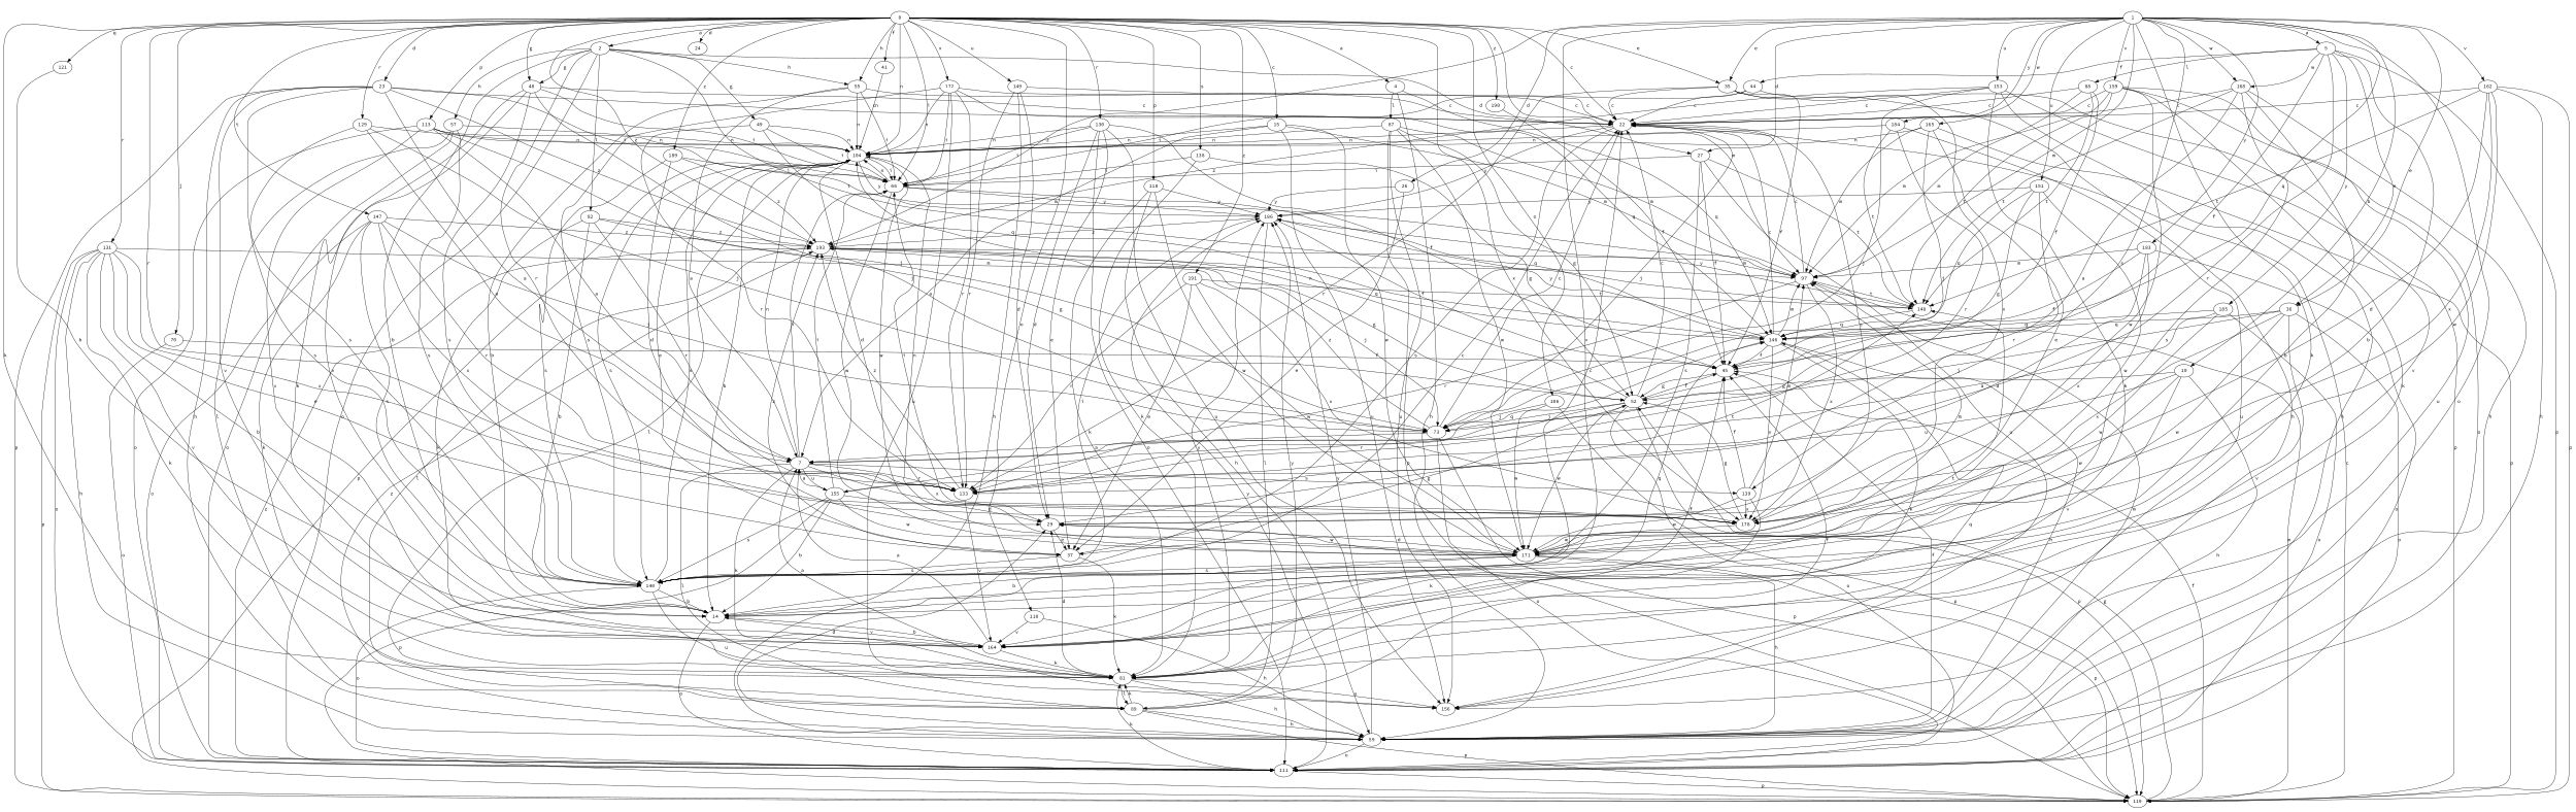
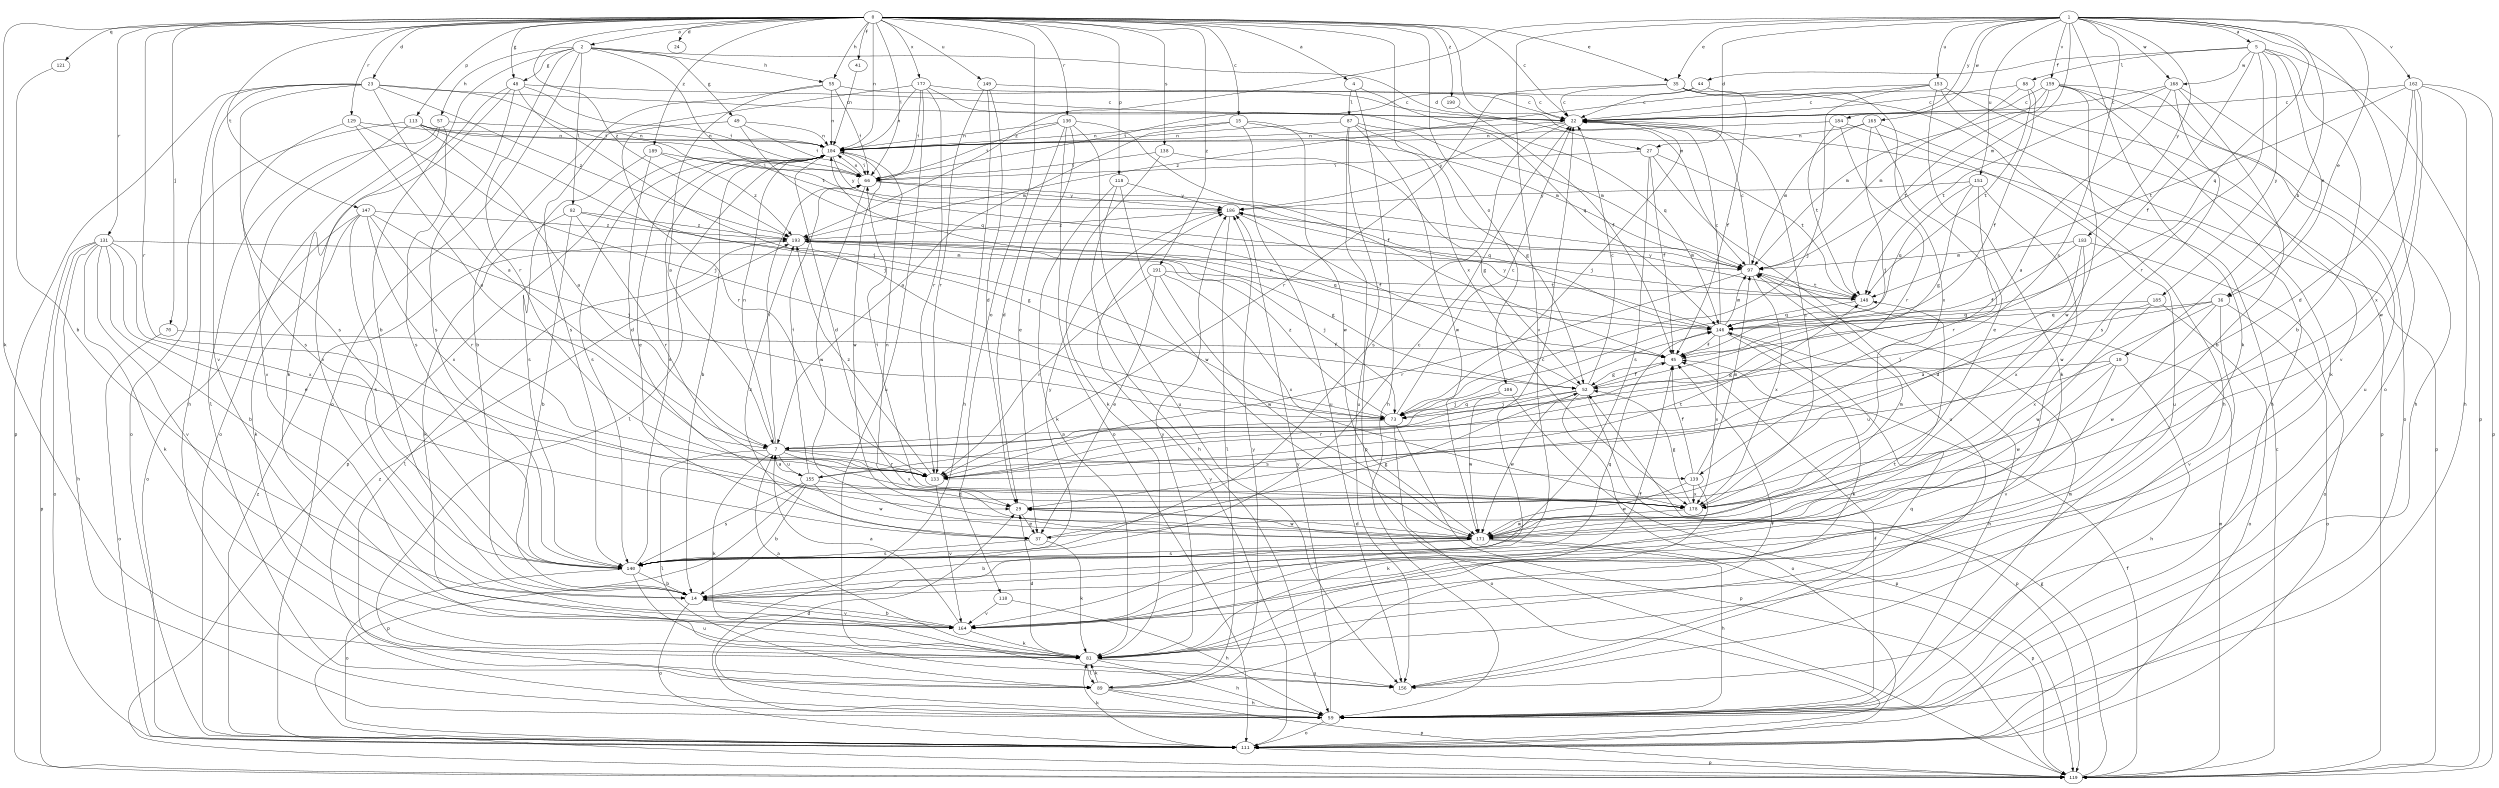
  strict digraph {
    fontname="Source Code Pro"
    node [fontname="Source Code Pro"]
    edge [fontname="Source Code Pro"]
    0
    2
    4
    15
    22
    23
    24
    35
    41
    48
    55
    66
    70
    81
    97
    104
    106
    110
    113
    118
    121
    129
    130
    131
    133
    138
    147
    149
    172
    178
    189
    190
    191
    193
    27
    111
    14
    49
    57
    82
    148
    n42 [label=146]
    59
    87
    7
    171
    156
    73
    140
    186
    164
    119
    45
    89
    29
    37
    52
    1
    5
    10
-   26
    36
    139
    151
    153
    159
    162
    165
    168
    183
    184
    44
    88
    185
    155
    0 -> 2 [label=a]
    0 -> 4 [label=a]
    0 -> 15 [label=c]
    0 -> 22 [label=c]
    0 -> 23 [label=d]
    0 -> 24 [label=d]
    0 -> 35 [label=e]
    0 -> 41 [label=f]
    0 -> 48 [label=g]
    0 -> 55 [label=h]
    0 -> 66 [label=i]
    0 -> 70 [label=j]
    0 -> 81 [label=k]
    0 -> 97 [label=m]
    0 -> 104 [label=n]
    0 -> 106 [label=o]
    0 -> 110 [label=o]
    0 -> 113 [label=p]
    0 -> 118 [label=p]
    0 -> 121 [label=q]
    0 -> 129 [label=r]
    0 -> 130 [label=r]
    0 -> 131 [label=r]
    0 -> 133 [label=r]
    0 -> 138 [label=s]
    0 -> 147 [label=t]
    0 -> 149 [label=u]
    0 -> 172 [label=x]
    0 -> 178 [label=x]
    0 -> 189 [label=z]
    0 -> 190 [label=z]
    0 -> 191 [label=z]
    0 -> 193 [label=z]
    2 -> 48 [label=g]
    2 -> 55 [label=h]
    2 -> 133 [label=r]
    2 -> 27 [label=d]
    2 -> 111 [label=o]
    2 -> 14 [label=b]
    2 -> 49 [label=g]
    2 -> 57 [label=h]
    2 -> 82 [label=l]
    2 -> 148 [label=t]
    4 -> n42 [label=q]
    4 -> 59 [label=h]
    4 -> 87 [label=l]
    15 -> 97 [label=m]
    15 -> 104 [label=n]
    15 -> 7 [label=a]
    15 -> 171 [label=w]
    15 -> 156 [label=u]
    22 -> 104 [label=n]
    22 -> 73 [label=j]
    22 -> 140 [label=s]
    22 -> 186 [label=y]
    23 -> 22 [label=c]
    23 -> 66 [label=i]
    23 -> 193 [label=z]
    23 -> 59 [label=h]
    23 -> 7 [label=a]
    23 -> 140 [label=s]
    23 -> 164 [label=v]
    23 -> 119 [label=p]
    35 -> 22 [label=c]
    35 -> 133 [label=r]
    35 -> 178 [label=x]
    35 -> 59 [label=h]
    35 -> 45 [label=f]
    41 -> 104 [label=n]
    48 -> 22 [label=c]
    48 -> 66 [label=i]
    48 -> 81 [label=k]
    48 -> 73 [label=j]
    48 -> 140 [label=s]
    48 -> 164 [label=v]
    55 -> 22 [label=c]
    55 -> 66 [label=i]
    55 -> 104 [label=n]
    55 -> 14 [label=b]
    55 -> 7 [label=a]
    66 -> 104 [label=n]
    66 -> n42 [label=q]
    66 -> 171 [label=w]
    66 -> 186 [label=y]
    70 -> 111 [label=o]
    70 -> 45 [label=f]
    81 -> 59 [label=h]
    81 -> 7 [label=a]
    81 -> 156 [label=u]
    81 -> 186 [label=y]
    81 -> 89 [label=l]
    81 -> 29 [label=d]
    97 -> 22 [label=c]
    97 -> 133 [label=r]
    97 -> 178 [label=x]
    97 -> 148 [label=t]
    104 -> 66 [label=i]
    104 -> 14 [label=b]
    104 -> 171 [label=w]
    104 -> 140 [label=s]
    104 -> 186 [label=y]
    104 -> 119 [label=p]
    104 -> 89 [label=l]
    104 -> 29 [label=d]
    104 -> 37 [label=e]
    106 -> 171 [label=w]
    106 -> 73 [label=j]
    106 -> 119 [label=p]
    110 -> 59 [label=h]
    110 -> 164 [label=v]
    113 -> 97 [label=m]
    113 -> 104 [label=n]
    113 -> 111 [label=o]
    113 -> 7 [label=a]
    113 -> 73 [label=j]
    113 -> 164 [label=v]
    118 -> 81 [label=k]
    118 -> 59 [label=h]
    118 -> 171 [label=w]
    118 -> 186 [label=y]
    121 -> 14 [label=b]
    129 -> 104 [label=n]
    129 -> 7 [label=a]
    129 -> 73 [label=j]
    129 -> 140 [label=s]
    130 -> 66 [label=i]
    130 -> 104 [label=n]
    130 -> 111 [label=o]
    130 -> 156 [label=u]
    130 -> 45 [label=f]
    130 -> 29 [label=d]
    130 -> 37 [label=e]
    131 -> 81 [label=k]
    131 -> 97 [label=m]
    131 -> 178 [label=x]
    131 -> 111 [label=o]
    131 -> 14 [label=b]
    131 -> 59 [label=h]
    131 -> 164 [label=v]
    131 -> 119 [label=p]
    131 -> 37 [label=e]
    133 -> 193 [label=z]
    133 -> 164 [label=v]
    138 -> 66 [label=i]
    138 -> 81 [label=k]
    138 -> 52 [label=g]
    147 -> 81 [label=k]
    147 -> 133 [label=r]
    147 -> 178 [label=x]
    147 -> 193 [label=z]
    147 -> 111 [label=o]
    147 -> 73 [label=j]
    147 -> 140 [label=s]
    149 -> 22 [label=c]
    149 -> 133 [label=r]
    149 -> 59 [label=h]
    149 -> 29 [label=d]
    172 -> 22 [label=c]
    172 -> 66 [label=i]
    172 -> 104 [label=n]
    172 -> 133 [label=r]
    172 -> n42 [label=q]
    172 -> 156 [label=u]
    172 -> 140 [label=s]
    178 -> 22 [label=c]
    178 -> 66 [label=i]
    178 -> 171 [label=w]
    178 -> 52 [label=g]
    189 -> 66 [label=i]
    189 -> 193 [label=z]
    189 -> 140 [label=s]
    189 -> 29 [label=d]
    190 -> 45 [label=f]
    191 -> 133 [label=r]
    191 -> 178 [label=x]
    191 -> 148 [label=t]
    191 -> 171 [label=w]
    191 -> 37 [label=e]
    193 -> 97 [label=m]
    193 -> n42 [label=q]
    193 -> 73 [label=j]
    193 -> 89 [label=l]
    193 -> 52 [label=g]
    27 -> 66 [label=i]
    27 -> 148 [label=t]
    27 -> 156 [label=u]
    27 -> 140 [label=s]
    27 -> 45 [label=f]
    111 -> 81 [label=k]
    111 -> 193 [label=z]
    111 -> 186 [label=y]
    111 -> 119 [label=p]
    14 -> 22 [label=c]
    14 -> 111 [label=o]
    14 -> n42 [label=q]
    14 -> 164 [label=v]
    49 -> 66 [label=i]
    49 -> 104 [label=n]
    49 -> 133 [label=r]
    49 -> n42 [label=q]
    57 -> 104 [label=n]
    57 -> 111 [label=o]
    57 -> 140 [label=s]
    57 -> 89 [label=l]
    82 -> 81 [label=k]
    82 -> 133 [label=r]
    82 -> 193 [label=z]
    82 -> 14 [label=b]
    82 -> 52 [label=g]
    148 -> n42 [label=q]
    148 -> 186 [label=y]
    n42 -> 22 [label=c]
    n42 -> 81 [label=k]
    n42 -> 97 [label=m]
    n42 -> 178 [label=x]
    n42 -> 59 [label=h]
    n42 -> 186 [label=y]
    n42 -> 45 [label=f]
    59 -> 97 [label=m]
    59 -> 193 [label=z]
    59 -> 111 [label=o]
    59 -> 186 [label=y]
    59 -> 45 [label=f]
    59 -> 29 [label=d]
    87 -> 97 [label=m]
    87 -> 104 [label=n]
    87 -> 171 [label=w]
    87 -> 156 [label=u]
    87 -> 119 [label=p]
    87 -> 52 [label=g]
    7 -> 66 [label=i]
    7 -> 81 [label=k]
    7 -> 104 [label=n]
    7 -> 133 [label=r]
    7 -> 178 [label=x]
    7 -> 89 [label=l]
    7 -> 139 [label=s]
    7 -> 155 [label=u]
    171 -> 97 [label=m]
    171 -> 104 [label=n]
    171 -> 14 [label=b]
    171 -> 59 [label=h]
    171 -> 140 [label=s]
    171 -> 119 [label=p]
    171 -> 29 [label=d]
    156 -> n42 [label=q]
    73 -> 22 [label=c]
    73 -> 193 [label=z]
    73 -> 111 [label=o]
    73 -> 7 [label=a]
    73 -> 119 [label=p]
    140 -> 22 [label=c]
    140 -> 104 [label=n]
    140 -> 111 [label=o]
    140 -> 14 [label=b]
    140 -> 156 [label=u]
-   140 -> 186 [label=i]
+   140 -> 186 [label=y]
    186 -> 193 [label=z]
    186 -> 45 [label=f]
    186 -> 89 [label=l]
    164 -> 81 [label=k]
    164 -> 14 [label=b]
    164 -> 148 [label=t]
    164 -> 7 [label=a]
    164 -> 45 [label=f]
    119 -> 22 [label=c]
    119 -> 97 [label=m]
    119 -> 45 [label=f]
    119 -> 52 [label=g]
    45 -> 52 [label=g]
    89 -> 81 [label=k]
    89 -> 59 [label=h]
    89 -> 186 [label=y]
    89 -> 119 [label=p]
    89 -> 45 [label=f]
    29 -> 148 [label=t]
    29 -> 171 [label=w]
    29 -> 37 [label=e]
    37 -> 81 [label=k]
    37 -> 193 [label=z]
    37 -> 140 [label=s]
    37 -> 52 [label=g]
    52 -> 22 [label=c]
    52 -> 104 [label=n]
    52 -> 133 [label=r]
    52 -> 111 [label=o]
    52 -> 171 [label=w]
    52 -> 73 [label=j]
    52 -> 119 [label=p]
    52 -> 45 [label=f]
    1 -> 35 [label=e]
    1 -> 81 [label=k]
    1 -> 97 [label=m]
    1 -> 193 [label=z]
    1 -> 27 [label=d]
    1 -> 111 [label=o]
    1 -> n42 [label=q]
    1 -> 164 [label=v]
    1 -> 5 [label=a]
    1 -> 10 [label=b]
-   1 -> 26 [label=d]
    1 -> 36 [label=e]
    1 -> 139 [label=s]
    1 -> 151 [label=u]
    1 -> 153 [label=u]
    1 -> 159 [label=v]
    1 -> 162 [label=v]
    1 -> 165 [label=w]
    1 -> 168 [label=w]
    1 -> 183 [label=y]
    1 -> 184 [label=y]
    5 -> 133 [label=r]
    5 -> 14 [label=b]
    5 -> 119 [label=p]
    5 -> 45 [label=f]
    5 -> 36 [label=e]
    5 -> 168 [label=w]
    5 -> 44 [label=f]
    5 -> 88 [label=l]
    5 -> 185 [label=y]
    10 -> 59 [label=h]
    10 -> 171 [label=w]
    10 -> 164 [label=v]
    10 -> 52 [label=g]
    10 -> 155 [label=u]
-   26 -> 186 [label=y]
-   26 -> 37 [label=e]
    36 -> 178 [label=x]
    36 -> 111 [label=o]
    36 -> n42 [label=q]
    36 -> 171 [label=w]
    36 -> 73 [label=j]
    36 -> 164 [label=v]
    139 -> 81 [label=k]
    139 -> 97 [label=m]
    139 -> 178 [label=x]
    139 -> 171 [label=w]
    139 -> 45 [label=f]
    151 -> 133 [label=r]
    151 -> n42 [label=q]
    151 -> 171 [label=w]
    151 -> 186 [label=y]
    151 -> 52 [label=g]
    153 -> 22 [label=c]
    153 -> 81 [label=k]
    153 -> 193 [label=z]
    153 -> 59 [label=h]
    153 -> 73 [label=j]
    153 -> 119 [label=p]
    159 -> 22 [label=c]
    159 -> 81 [label=k]
    159 -> 97 [label=m]
    159 -> 111 [label=o]
    159 -> 148 [label=t]
    159 -> 171 [label=w]
    159 -> 156 [label=u]
    162 -> 22 [label=c]
    162 -> 178 [label=x]
    162 -> 148 [label=t]
    162 -> 59 [label=h]
    162 -> 171 [label=w]
    162 -> 119 [label=p]
    162 -> 29 [label=d]
    165 -> 97 [label=m]
    165 -> 104 [label=n]
    165 -> 73 [label=j]
    165 -> 119 [label=p]
    165 -> 37 [label=e]
    168 -> 22 [label=c]
    168 -> 14 [label=b]
    168 -> 148 [label=t]
    168 -> 59 [label=h]
    168 -> 7 [label=a]
    168 -> 140 [label=s]
    183 -> 97 [label=m]
    183 -> 178 [label=x]
    183 -> 111 [label=o]
    183 -> 45 [label=f]
    183 -> 29 [label=d]
    184 -> 104 [label=n]
    184 -> 133 [label=r]
    184 -> 148 [label=t]
    184 -> 156 [label=u]
    44 -> 22 [label=c]
    44 -> 66 [label=i]
    44 -> 164 [label=v]
    88 -> 22 [label=c]
    88 -> 97 [label=m]
    88 -> 148 [label=t]
    88 -> 45 [label=f]
    185 -> 111 [label=o]
    185 -> n42 [label=q]
    185 -> 7 [label=a]
    185 -> 171 [label=w]
    155 -> 66 [label=i]
    155 -> 14 [label=b]
    155 -> n42 [label=q]
    155 -> 7 [label=a]
    155 -> 171 [label=w]
    155 -> 140 [label=s]
    155 -> 119 [label=p]
    155 -> 29 [label=d]
  }
